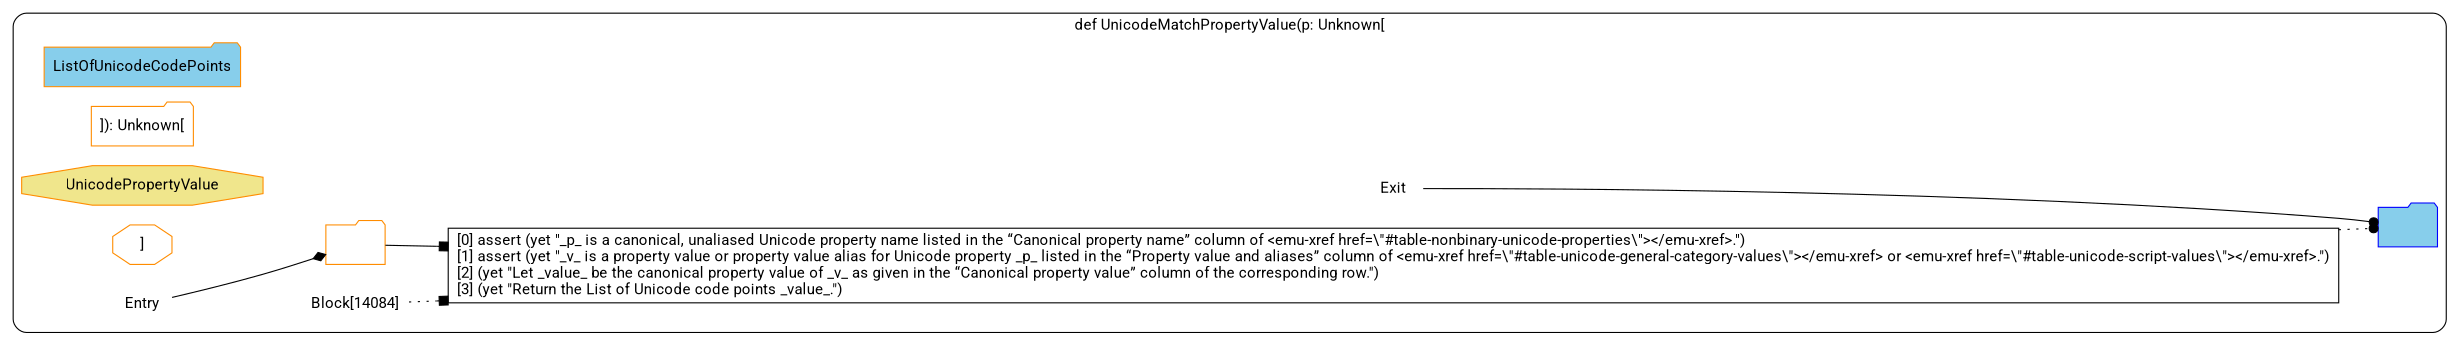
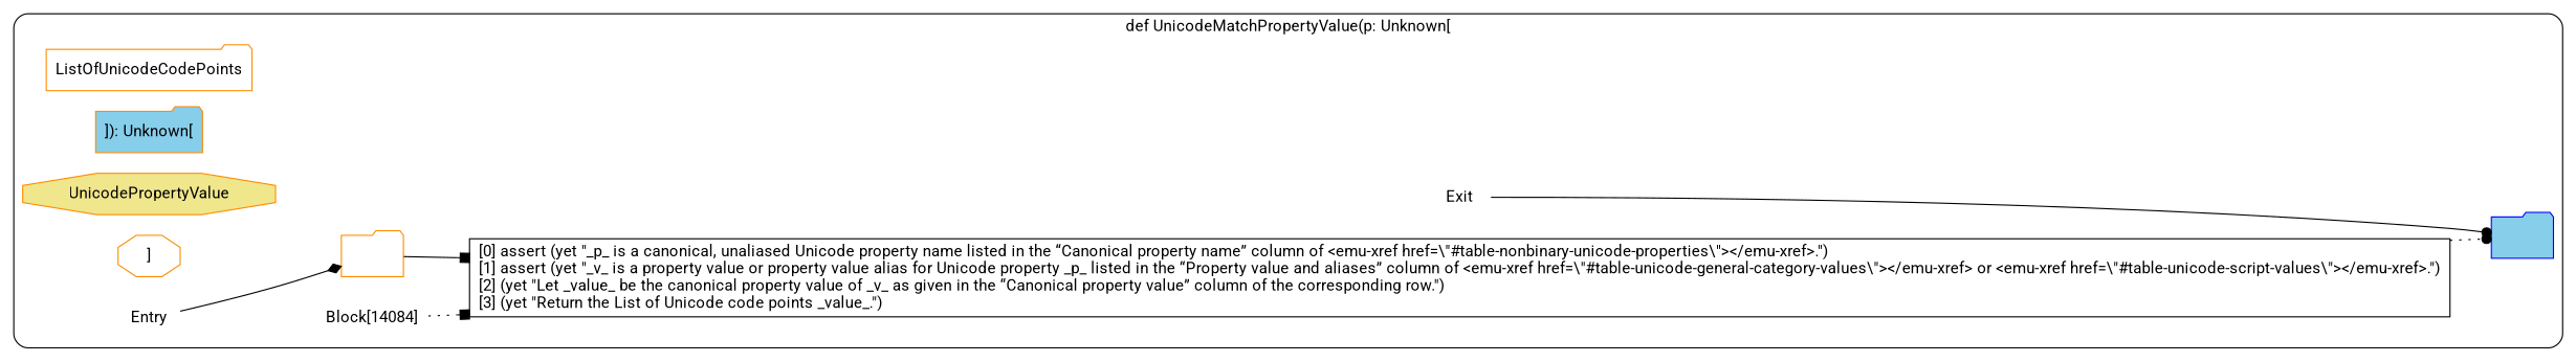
  digraph {
    fontname=Roboto
    rankdir=LR
    node [color=darkorange fillcolor=white fontname=Roboto shape=folder style=filled]
    edge [arrowhead=box color=black fontname=Roboto style=solid]
-   ListOfUnicodeCodePoints [fillcolor=skyblue]
-   "]): Unknown["
+   ListOfUnicodeCodePoints
+   "]): Unknown[" [fillcolor=skyblue]
    UnicodePropertyValue [fillcolor=khaki shape=octagon]
    "]" [shape=octagon]
    n5 [label=<<font color="black">Entry</font>> shape=none color="" fillcolor="" style=""]
    n6 [label=" "]
    n7 [color=black label=<<font color="black">[0] assert (yet &quot;_p_ is a canonical, unaliased Unicode property name listed in the &ldquo;Canonical property name&rdquo; column of &lt;emu-xref href=\&quot;#table-nonbinary-unicode-properties\&quot;&gt;&lt;/emu-xref&gt;.&quot;)<BR ALIGN="LEFT"/>[1] assert (yet &quot;_v_ is a property value or property value alias for Unicode property _p_ listed in the &ldquo;Property value and aliases&rdquo; column of &lt;emu-xref href=\&quot;#table-unicode-general-category-values\&quot;&gt;&lt;/emu-xref&gt; or &lt;emu-xref href=\&quot;#table-unicode-script-values\&quot;&gt;&lt;/emu-xref&gt;.&quot;)<BR ALIGN="LEFT"/>[2] (yet &quot;Let _value_ be the canonical property value of _v_ as given in the &ldquo;Canonical property value&rdquo; column of the corresponding row.&quot;)<BR ALIGN="LEFT"/>[3] (yet &quot;Return the List of Unicode code points _value_.&quot;)<BR ALIGN="LEFT"/></font>> shape=box]
    n8 [color=blue fillcolor=skyblue label=" "]
    n9 [label=<<font color="black">Exit</font>> shape=none color="" fillcolor="" style=""]
    n10 [label=<<font color="black">Block[14084]</font>> shape=none color="" fillcolor="" style=""]
    subgraph cluster_1 {
      label="def UnicodeMatchPropertyValue(p: Unknown["
      style=rounded
      ListOfUnicodeCodePoints
      "]): Unknown["
      UnicodePropertyValue
      "]"
      n5
      n6
      n7
      n8
      n9
      n10
    }
    n5 -> n6 [arrowhead=diamond]
    n6 -> n7
    n7 -> n8 [arrowhead=dot style=dotted]
    n9 -> n8 [arrowhead=dot]
    n10 -> n7 [style=dotted]
  }
